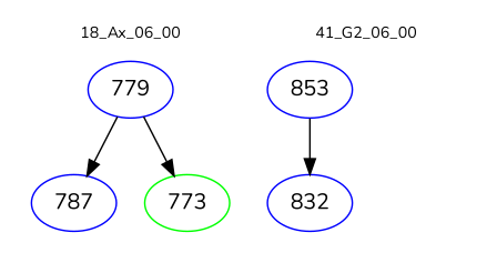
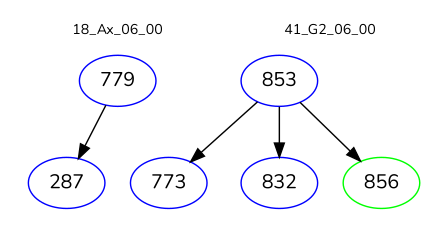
  digraph {
    fontname=Nunito
    node [color=blue fontname=Nunito]
    edge [color=black fontname=Nunito]
    n1 [label=779]
-   n2 [color=green label=773]
-   n3 [label=787]
+   n2 [label=773]
+   n3 [label=287]
    n4 [label=853]
    n5 [label=832]
+   n6 [color=green label=856]
    subgraph cluster_1 {
      color=white
      fontsize=10
      label="18_Ax_06_00"
      n1
      n2
      n3
    }
    subgraph cluster_2 {
      color=white
      fontsize=10
      label="41_G2_06_00"
      n4
      n5
+     n6
    }
-   n1 -> n2
+   n4 -> n2
    n1 -> n3
    n4 -> n5
+   n4 -> n6
  }
